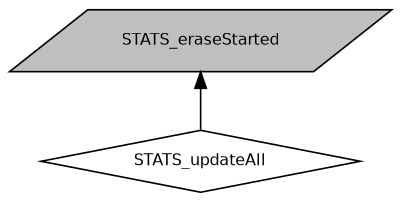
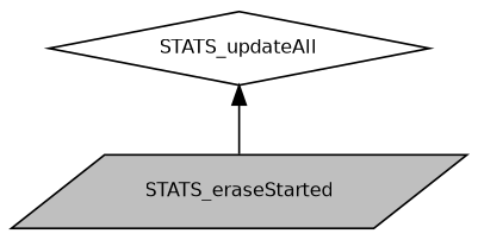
  digraph {
    rankdir=TB
    node [color=black fontname=Helvetica fontsize=10 style=filled]
    n1 [fillcolor=grey75 fontcolor=black height=0.2 label=STATS_eraseStarted shape=parallelogram width=0.4]
    n2 [fillcolor=white height=0.2 label=STATS_updateAll shape=diamond width=0.4]
-   n1 -> n2 [color=black dir=back fontname=Helvetica fontsize=10 labelfontname=Helvetica labelfontsize=10 style=solid]
+   n2 -> n1 [color=black dir=back fontname=Helvetica fontsize=10 labelfontname=Helvetica labelfontsize=10 style=solid]
  }
